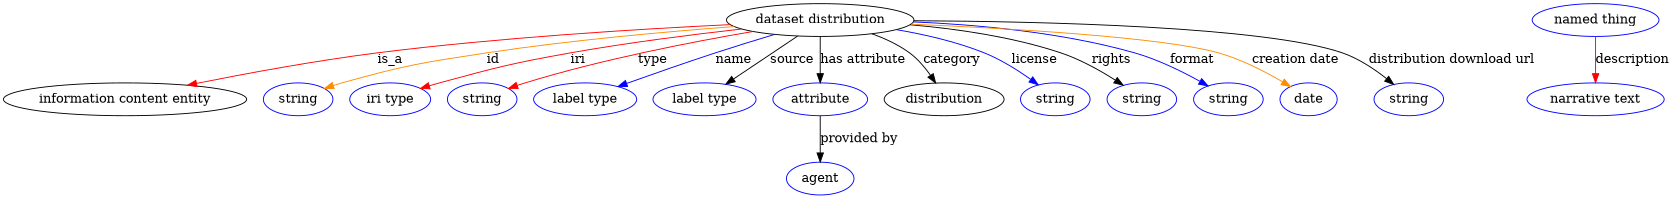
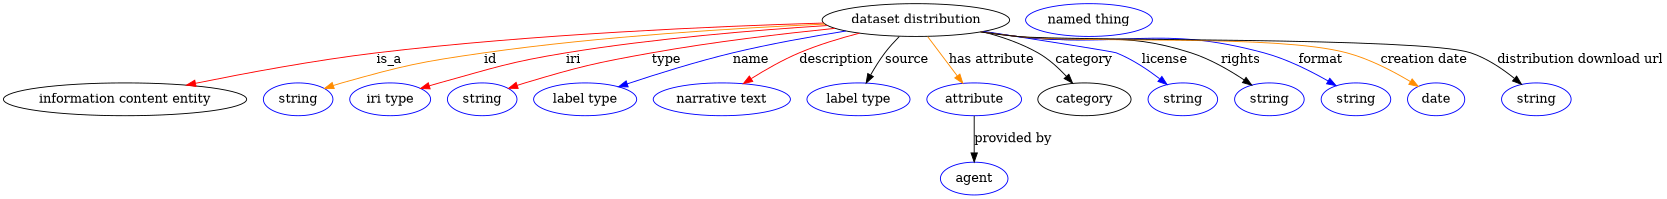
  digraph {
    node [color=blue]
    edge [color=black style=solid]
    n1 [height=0.5 label="dataset distribution" width=2.1665 color=""]
    "information content entity" [height=0.5 width=2.8706 color=""]
    n3 [height=0.5 label=string width=0.84854]
    n4 [height=0.5 label="iri type" width=1.011]
    n5 [height=0.5 label=string width=0.84854]
    n6 [height=0.5 label="label type" width=1.2638]
    n7 [height=0.5 label="narrative text" width=1.6068]
    n8 [height=0.5 label="label type" width=1.2638]
    n9 [height=0.5 label=attribute width=1.1193]
-   category [height=0.5 width=1.1374 label=distribution color=""]
+   category [height=0.5 width=1.1374 color=""]
    n11 [height=0.5 label=string width=0.84854]
    n12 [height=0.5 label=string width=0.84854]
    n13 [height=0.5 label=string width=0.84854]
    n14 [height=0.5 label=date width=0.75]
    n15 [height=0.5 label=string width=0.84854]
    n16 [height=0.5 label=agent width=0.83048]
    n17 [height=0.5 label="named thing" width=1.5346]
    n1 -> "information content entity" [color=red label=is_a style=""]
    n1 -> n3 [color=darkorange label=id]
    n1 -> n4 [color=red label=iri]
    n1 -> n5 [color=red label=type]
    n1 -> n6 [color=blue label=name]
-   n17 -> n7 [color=red label=description]
+   n1 -> n7 [color=red label=description]
    n1 -> n8 [label=source]
-   n1 -> n9 [label="has attribute"]
+   n1 -> n9 [color=darkorange label="has attribute"]
    n1 -> category [label=category]
    n1 -> n11 [color=blue label=license]
    n1 -> n12 [label=rights]
    n1 -> n13 [color=blue label=format]
    n1 -> n14 [color=darkorange label="creation date"]
    n1 -> n15 [label="distribution download url"]
    n9 -> n16 [label="provided by"]
  }
